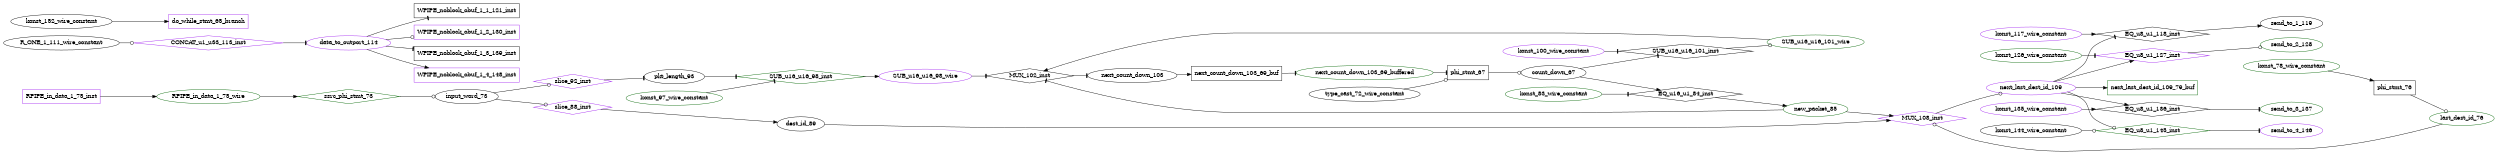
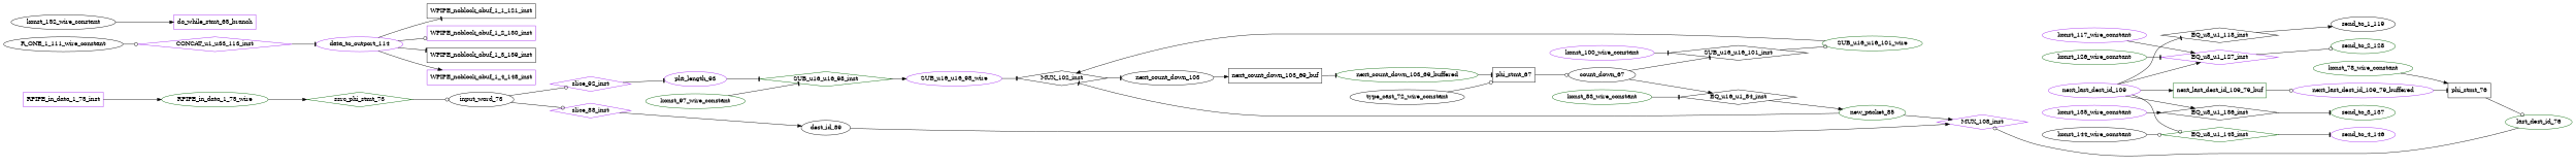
  digraph {
    rankdir=LR
    node [color=black shape=ellipse]
    edge [arrowhead=normal]
    RPIPE_in_data_1_75_wire [color=darkgreen]
    ssrc_phi_stmt_73 [color=darkgreen shape=diamond]
    input_word_73
    CONCAT_u1_u33_113_inst [color=purple shape=diamond]
    R_ONE_1_111_wire_constant
    data_to_outport_114 [color=purple]
    SUB_u16_u16_101_wire [color=darkgreen]
    MUX_102_inst [shape=diamond]
    next_count_down_103
    SUB_u16_u16_98_wire [color=purple]
    EQ_u16_u1_84_inst [shape=diamond]
    count_down_67
    SUB_u16_u16_101_inst [shape=diamond]
    new_packet_85 [color=darkgreen]
    WPIPE_noblock_obuf_1_1_121_inst [shape=rectangle]
    WPIPE_noblock_obuf_1_2_130_inst [color=purple shape=rectangle]
    WPIPE_noblock_obuf_1_3_139_inst [shape=rectangle]
    WPIPE_noblock_obuf_1_4_148_inst [color=purple shape=rectangle]
    MUX_108_inst [color=purple shape=diamond]
    dest_id_89
    next_last_dest_id_109 [color=purple]
    slice_88_inst [color=purple shape=diamond]
    slice_92_inst [color=purple shape=diamond]
-   pkt_length_93
+   pkt_length_93 [color=purple]
    konst_100_wire_constant [color=purple]
    konst_117_wire_constant [color=purple]
    EQ_u8_u1_118_inst [shape=diamond]
    send_to_1_119
    konst_126_wire_constant [color=darkgreen]
    EQ_u8_u1_127_inst [color=purple shape=diamond]
    send_to_2_128 [color=darkgreen]
    konst_135_wire_constant [color=purple]
    EQ_u8_u1_136_inst [shape=diamond]
    send_to_3_137 [color=darkgreen]
    EQ_u8_u1_145_inst [color=darkgreen shape=diamond]
    konst_144_wire_constant
    send_to_4_146 [color=purple]
    do_while_stmt_65_branch [color=purple shape=rectangle]
    konst_152_wire_constant
    konst_78_wire_constant [color=darkgreen]
    phi_stmt_76 [shape=rectangle]
    last_dest_id_76 [color=darkgreen]
    konst_83_wire_constant [color=darkgreen]
    konst_97_wire_constant [color=darkgreen]
    SUB_u16_u16_98_inst [color=darkgreen shape=diamond]
    next_count_down_103_69_buf [shape=rectangle]
    next_count_down_103_69_buffered [color=darkgreen]
    phi_stmt_67 [shape=rectangle]
    next_last_dest_id_109_79_buf [color=darkgreen shape=rectangle]
+   next_last_dest_id_109_79_buffered [color=purple]
    type_cast_72_wire_constant
    RPIPE_in_data_1_75_inst [color=purple shape=rectangle]
    RPIPE_in_data_1_75_wire -> ssrc_phi_stmt_73
    ssrc_phi_stmt_73 -> input_word_73 [arrowhead=odot]
    input_word_73 -> slice_88_inst [arrowhead=odot]
    input_word_73 -> slice_92_inst [arrowhead=odot]
    CONCAT_u1_u33_113_inst -> data_to_outport_114 [arrowhead=tee]
    R_ONE_1_111_wire_constant -> CONCAT_u1_u33_113_inst [arrowhead=odot]
    data_to_outport_114 -> WPIPE_noblock_obuf_1_1_121_inst [arrowhead=tee]
    data_to_outport_114 -> WPIPE_noblock_obuf_1_2_130_inst [arrowhead=odot]
    data_to_outport_114 -> WPIPE_noblock_obuf_1_3_139_inst [arrowhead=tee]
    data_to_outport_114 -> WPIPE_noblock_obuf_1_4_148_inst
    SUB_u16_u16_101_wire -> MUX_102_inst
    MUX_102_inst -> next_count_down_103 [arrowhead=tee]
    next_count_down_103 -> next_count_down_103_69_buf
    SUB_u16_u16_98_wire -> MUX_102_inst [arrowhead=tee]
    EQ_u16_u1_84_inst -> new_packet_85
    count_down_67 -> EQ_u16_u1_84_inst
    count_down_67 -> SUB_u16_u16_101_inst [arrowhead=tee]
    SUB_u16_u16_101_inst -> SUB_u16_u16_101_wire [arrowhead=odot]
    new_packet_85 -> MUX_102_inst [arrowhead=tee]
    new_packet_85 -> MUX_108_inst
-   MUX_108_inst -> next_last_dest_id_109 [arrowhead=odot]
    dest_id_89 -> MUX_108_inst
    next_last_dest_id_109 -> EQ_u8_u1_118_inst [arrowhead=tee]
    next_last_dest_id_109 -> EQ_u8_u1_127_inst
    next_last_dest_id_109 -> EQ_u8_u1_136_inst
    next_last_dest_id_109 -> EQ_u8_u1_145_inst [arrowhead=odot]
    next_last_dest_id_109 -> next_last_dest_id_109_79_buf
    slice_88_inst -> dest_id_89
    slice_92_inst -> pkt_length_93 [arrowhead=tee]
    pkt_length_93 -> SUB_u16_u16_98_inst [arrowhead=tee]
    konst_100_wire_constant -> SUB_u16_u16_101_inst [arrowhead=tee]
-   konst_117_wire_constant -> EQ_u8_u1_118_inst
+   konst_117_wire_constant -> EQ_u8_u1_127_inst
    EQ_u8_u1_118_inst -> send_to_1_119
    konst_126_wire_constant -> EQ_u8_u1_127_inst [arrowhead=tee]
    EQ_u8_u1_127_inst -> send_to_2_128 [arrowhead=odot]
    konst_135_wire_constant -> EQ_u8_u1_136_inst
    EQ_u8_u1_136_inst -> send_to_3_137 [arrowhead=tee]
    EQ_u8_u1_145_inst -> send_to_4_146 [arrowhead=tee]
    konst_144_wire_constant -> EQ_u8_u1_145_inst [arrowhead=odot]
    konst_152_wire_constant -> do_while_stmt_65_branch
    konst_78_wire_constant -> phi_stmt_76
    phi_stmt_76 -> last_dest_id_76 [arrowhead=odot]
    last_dest_id_76 -> MUX_108_inst [arrowhead=odot]
    konst_83_wire_constant -> EQ_u16_u1_84_inst [arrowhead=tee]
    konst_97_wire_constant -> SUB_u16_u16_98_inst [arrowhead=tee]
    SUB_u16_u16_98_inst -> SUB_u16_u16_98_wire
    next_count_down_103_69_buf -> next_count_down_103_69_buffered [arrowhead=tee]
    next_count_down_103_69_buffered -> phi_stmt_67 [arrowhead=tee]
    phi_stmt_67 -> count_down_67 [arrowhead=odot]
+   next_last_dest_id_109_79_buf -> next_last_dest_id_109_79_buffered [arrowhead=odot]
+   next_last_dest_id_109_79_buffered -> phi_stmt_76 [arrowhead=tee]
    type_cast_72_wire_constant -> phi_stmt_67 [arrowhead=odot]
    RPIPE_in_data_1_75_inst -> RPIPE_in_data_1_75_wire
  }
